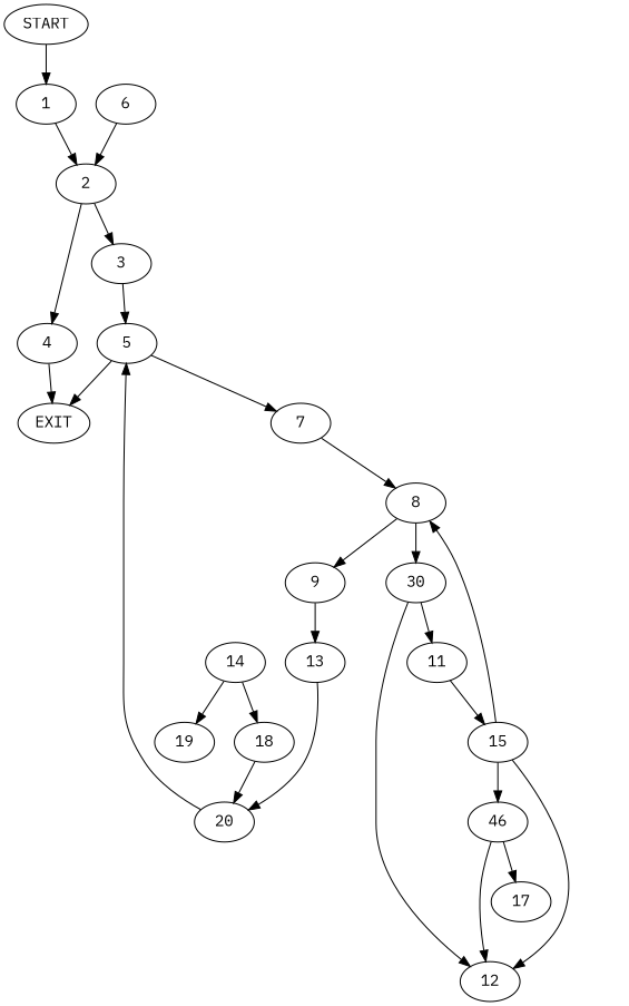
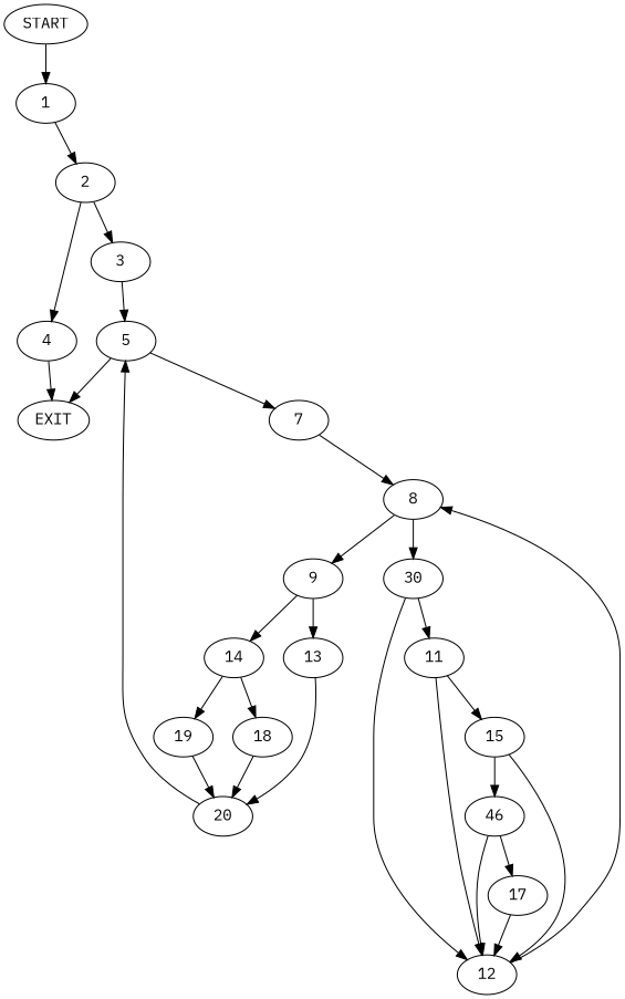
  digraph {
    fontname="IBM Plex Mono"
    node [fontname="IBM Plex Mono"]
    edge [fontname="IBM Plex Mono"]
    n1 [label=START]
    1
    2
    n4 [label=EXIT]
    3
    4
    5
    7
-   6
    8
    9
    n12 [label=30]
    13
    14
    11
    12
    20
    18
    19
    15
    n21 [label=46]
    17
    n1 -> 1
    1 -> 2
    2 -> 3
    2 -> 4
    3 -> 5
    4 -> n4
    5 -> n4
    5 -> 7
    7 -> 8
-   6 -> 2
    8 -> 9
    8 -> n12
    9 -> 13
+   9 -> 14
    n12 -> 11
    n12 -> 12
    13 -> 20
    14 -> 18
    14 -> 19
+   11 -> 12
    11 -> 15
-   15 -> 8
+   12 -> 8
    20 -> 5
    18 -> 20
+   19 -> 20
    15 -> 12
    15 -> n21
    n21 -> 12
    n21 -> 17
+   17 -> 12
  }
